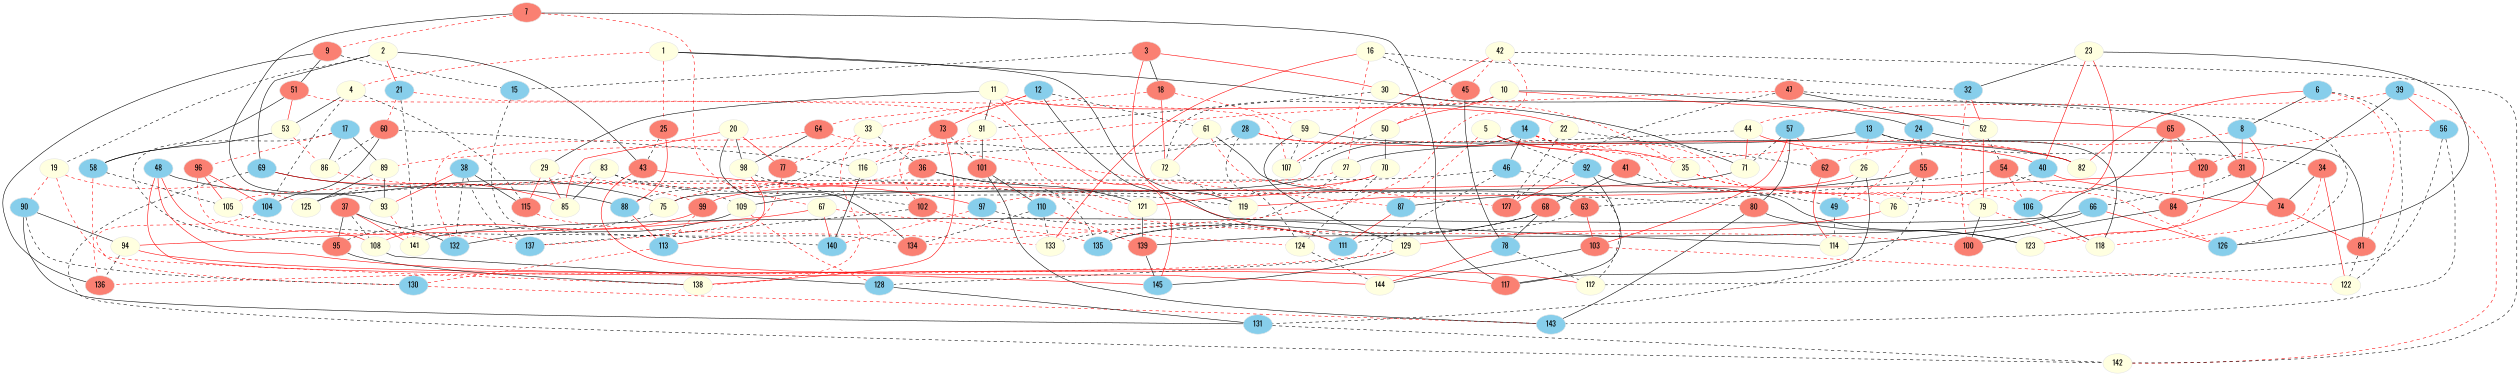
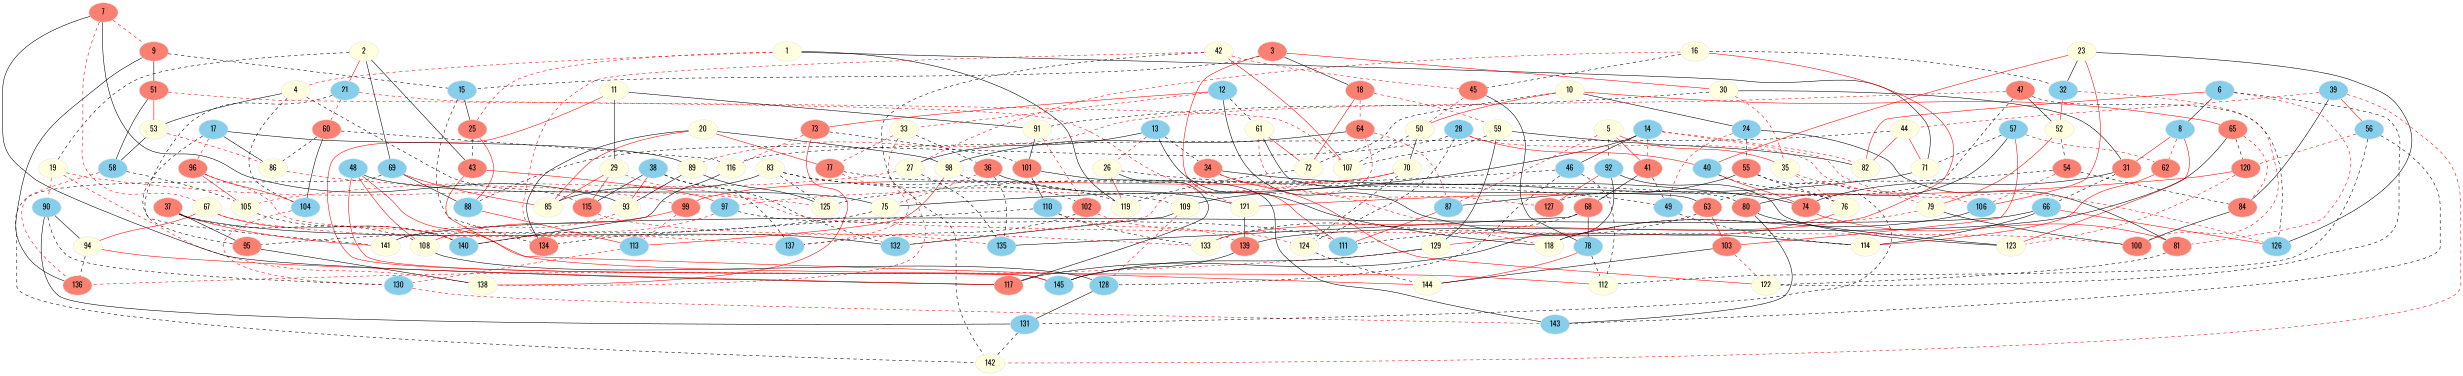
  graph {
    fontname=Oswald
    node [color=gray90 fillcolor=lightyellow fontname=Oswald style=filled]
    edge [color=black fontname=Oswald style=dashed]
    1
    4
    25 [fillcolor=salmon]
    71
    119
    53
    104 [fillcolor=skyblue]
    115 [fillcolor=salmon]
    43 [fillcolor=salmon]
    88 [fillcolor=skyblue]
    109
    2
    19
    21 [fillcolor=skyblue]
    69 [fillcolor=skyblue]
    90 [fillcolor=skyblue]
    125
    138
    60 [fillcolor=salmon]
    121
    141
    97 [fillcolor=skyblue]
    144
    85
    142
    3 [fillcolor=salmon]
    15 [fillcolor=skyblue]
    18 [fillcolor=salmon]
    30
    111 [fillcolor=skyblue]
    134 [fillcolor=salmon]
    72
    59
    64 [fillcolor=salmon]
    35
    31 [fillcolor=salmon]
    91
    86
    58 [fillcolor=skyblue]
    130 [fillcolor=skyblue]
    133
    5
    41 [fillcolor=salmon]
    87 [fillcolor=skyblue]
    92 [fillcolor=skyblue]
    76
    79
    49 [fillcolor=skyblue]
    68 [fillcolor=salmon]
    117 [fillcolor=salmon]
    123
    127 [fillcolor=salmon]
    6 [fillcolor=skyblue]
    8 [fillcolor=skyblue]
    81 [fillcolor=salmon]
    82
    122
    62 [fillcolor=salmon]
    7 [fillcolor=salmon]
    9 [fillcolor=salmon]
    67
    93
    51 [fillcolor=salmon]
    136 [fillcolor=salmon]
    135 [fillcolor=skyblue]
    94
    140 [fillcolor=skyblue]
    66 [fillcolor=skyblue]
    74 [fillcolor=salmon]
    114
    107
    24 [fillcolor=skyblue]
    10
    50
    65 [fillcolor=salmon]
    55 [fillcolor=salmon]
    70
    84 [fillcolor=salmon]
    120 [fillcolor=salmon]
    139 [fillcolor=salmon]
    11
-   22
    29
    145 [fillcolor=skyblue]
    100 [fillcolor=salmon]
    101 [fillcolor=salmon]
    102 [fillcolor=salmon]
    12 [fillcolor=skyblue]
    33
    61
    73 [fillcolor=salmon]
    77 [fillcolor=salmon]
    36 [fillcolor=salmon]
    63 [fillcolor=salmon]
    116
    13 [fillcolor=skyblue]
    26
    27
    34 [fillcolor=salmon]
    118
    105
    14 [fillcolor=skyblue]
    75
    126 [fillcolor=skyblue]
    46 [fillcolor=skyblue]
    95 [fillcolor=salmon]
    16
    32 [fillcolor=skyblue]
    45 [fillcolor=salmon]
    52
    78 [fillcolor=skyblue]
    17 [fillcolor=skyblue]
    89
    96 [fillcolor=salmon]
    99 [fillcolor=salmon]
    137 [fillcolor=skyblue]
    129
    98
    132 [fillcolor=skyblue]
    131 [fillcolor=skyblue]
    20
    80 [fillcolor=salmon]
    113 [fillcolor=skyblue]
    112
    128 [fillcolor=skyblue]
    23
    40 [fillcolor=skyblue]
    106 [fillcolor=skyblue]
    28 [fillcolor=skyblue]
    124
    54 [fillcolor=salmon]
    37 [fillcolor=salmon]
    108
    38 [fillcolor=skyblue]
    39 [fillcolor=skyblue]
    44
    56 [fillcolor=skyblue]
    143 [fillcolor=skyblue]
    42
    47 [fillcolor=salmon]
    48 [fillcolor=skyblue]
    103 [fillcolor=salmon]
    57 [fillcolor=skyblue]
    110 [fillcolor=skyblue]
    83
    1 -- 4 [color=red]
    1 -- 25 [color=red]
    1 -- 71 [style=solid]
    1 -- 119 [style=solid]
    4 -- 53 [style=solid]
    4 -- 104
    4 -- 115
    25 -- 43
    25 -- 88 [color=red style=solid]
    71 -- 109 [style=solid]
    53 -- 86 [color=red]
    53 -- 58 [style=solid]
    104 -- 130 [color=red]
    115 -- 133 [color=red]
    43 -- 97 [color=red style=solid]
    43 -- 144 [color=red style=solid]
    88 -- 113 [color=red style=solid]
    109 -- 132 [style=solid]
    109 -- 128 [color=red]
    2 -- 43 [style=solid]
    2 -- 19
    2 -- 21 [color=red style=solid]
    2 -- 69 [style=solid]
    19 -- 90 [color=red]
    19 -- 125 [color=red]
    19 -- 138 [color=red]
    21 -- 60 [color=red]
    21 -- 121 [color=red]
    21 -- 141
    69 -- 88 [style=solid]
    69 -- 85 [color=red style=solid]
    69 -- 142
    90 -- 130
    90 -- 94 [style=solid]
    90 -- 131 [style=solid]
    60 -- 104 [style=solid]
    60 -- 86
    60 -- 116
    121 -- 139 [style=solid]
    97 -- 111
    97 -- 140 [color=red]
    3 -- 15
    3 -- 18 [style=solid]
    3 -- 30 [color=red style=solid]
    3 -- 111 [color=red style=solid]
+   15 -- 25 [style=solid]
    15 -- 134
    18 -- 72 [color=red style=solid]
    18 -- 59 [color=red]
    18 -- 64 [color=red]
    30 -- 35 [color=red]
    30 -- 31 [style=solid]
    30 -- 91
    72 -- 119
    59 -- 82 [style=solid]
    59 -- 107
    59 -- 129 [style=solid]
    64 -- 87 [color=red]
    64 -- 98 [style=solid]
    64 -- 132 [color=red]
    35 -- 76 [color=red]
    35 -- 79 [color=red]
    31 -- 66
    31 -- 74 [style=solid]
    91 -- 101 [style=solid]
    91 -- 102 [color=red]
    86 -- 99 [color=red]
    58 -- 136 [color=red]
    58 -- 105
    130 -- 143 [color=red]
    5 -- 35 [color=red style=solid]
    5 -- 41 [color=red style=solid]
    5 -- 87 [color=red]
    5 -- 92
    41 -- 49
    41 -- 68 [style=solid]
    87 -- 111 [color=red style=solid]
    92 -- 117 [style=solid]
    92 -- 123 [style=solid]
    92 -- 127 [color=red style=solid]
    76 -- 129 [color=red style=solid]
    79 -- 100 [style=solid]
    79 -- 118 [color=red]
    49 -- 114
    68 -- 133
    68 -- 135 [style=solid]
    68 -- 78 [style=solid]
    6 -- 8 [style=solid]
    6 -- 81 [color=red]
    6 -- 82 [color=red style=solid]
    6 -- 122
    8 -- 31 [color=red style=solid]
    8 -- 123 [color=red style=solid]
    8 -- 62 [color=red]
    81 -- 122
    62 -- 114 [color=red style=solid]
    7 -- 117 [style=solid]
    7 -- 9 [color=red]
    7 -- 67 [color=red]
    7 -- 93 [style=solid]
    9 -- 15
    9 -- 51 [style=solid]
    9 -- 136 [style=solid]
    67 -- 135 [color=red]
    67 -- 94 [color=red style=solid]
    67 -- 140 [color=red style=solid]
    93 -- 141 [color=red]
    51 -- 53 [color=red style=solid]
    51 -- 58 [style=solid]
    51 -- 107 [color=red]
    94 -- 117 [color=red style=solid]
    94 -- 136
    66 -- 141 [style=solid]
    66 -- 114 [style=solid]
    66 -- 126 [color=red style=solid]
    74 -- 81 [color=red style=solid]
    24 -- 49 [color=red]
    24 -- 81 [style=solid]
    24 -- 55
    10 -- 72
    10 -- 24 [style=solid]
    10 -- 50 [color=red style=solid]
    10 -- 65 [color=red style=solid]
    50 -- 107
    50 -- 70 [style=solid]
    65 -- 84 [color=red]
    65 -- 120
    65 -- 139 [style=solid]
    55 -- 87 [style=solid]
    55 -- 76
    55 -- 131
    70 -- 97 [color=red]
    70 -- 99 [color=red style=solid]
    70 -- 124
    84 -- 100 [style=solid]
    120 -- 121 [color=red style=solid]
    120 -- 123 [color=red]
    139 -- 145 [style=solid]
    11 -- 91 [style=solid]
-   11 -- 22 [color=red style=solid]
    11 -- 29 [style=solid]
    11 -- 145 [color=red style=solid]
-   22 -- 127
-   22 -- 62
    29 -- 115 [color=red style=solid]
    29 -- 85 [color=red style=solid]
    29 -- 100 [color=red]
    101 -- 143 [style=solid]
    101 -- 110 [style=solid]
    102 -- 137
    102 -- 124 [color=red]
    12 -- 114 [style=solid]
    12 -- 33 [color=red]
    12 -- 61
    12 -- 73 [color=red style=solid]
    33 -- 138 [color=red]
    33 -- 77 [color=red]
    33 -- 36
    61 -- 72 [color=red style=solid]
    61 -- 127 [color=red]
    61 -- 63 [style=solid]
    73 -- 138 [color=red style=solid]
    73 -- 101
    73 -- 116 [color=red]
    77 -- 137 [color=red]
    77 -- 80
    36 -- 121 [style=solid]
    36 -- 135
    36 -- 75 [color=red]
    63 -- 111
    63 -- 103 [color=red style=solid]
    116 -- 140 [style=solid]
    13 -- 26 [color=red]
    13 -- 27 [style=solid]
    13 -- 34
    13 -- 118 [style=solid]
    26 -- 119 [color=red style=solid]
    26 -- 49
    26 -- 117 [style=solid]
    27 -- 135
    27 -- 105 [color=red]
    34 -- 122 [color=red style=solid]
    34 -- 74 [style=solid]
    34 -- 118 [color=red]
    105 -- 140
    14 -- 41 [color=red]
    14 -- 82 [color=red]
    14 -- 75 [style=solid]
    14 -- 126 [color=red]
    14 -- 46 [style=solid]
    75 -- 95
    46 -- 125
    46 -- 112
    46 -- 128
    95 -- 138 [style=solid]
    16 -- 133 [color=red style=solid]
    16 -- 27 [color=red]
    16 -- 32
    16 -- 45
    32 -- 100 [color=red]
    32 -- 52 [color=red style=solid]
    45 -- 50 [color=red]
    45 -- 78 [style=solid]
    52 -- 79 [color=red style=solid]
    52 -- 54
    78 -- 144 [color=red style=solid]
    78 -- 112
    17 -- 86 [style=solid]
    17 -- 95
    17 -- 89 [style=solid]
    17 -- 96 [color=red]
    89 -- 125 [style=solid]
    89 -- 93 [style=solid]
    96 -- 104 [color=red style=solid]
    96 -- 105 [color=red style=solid]
    96 -- 137 [color=red]
    99 -- 113 [color=red]
    99 -- 108 [color=red style=solid]
    129 -- 136 [color=red]
    129 -- 145 [style=solid]
    98 -- 102
    98 -- 113 [color=red style=solid]
    131 -- 142
    20 -- 85 [color=red style=solid]
    20 -- 134 [style=solid]
    20 -- 77 [color=red style=solid]
    20 -- 98 [style=solid]
    80 -- 123 [style=solid]
    80 -- 143 [style=solid]
    113 -- 130 [color=red]
    128 -- 131 [style=solid]
    23 -- 126 [style=solid]
    23 -- 32 [style=solid]
    23 -- 40 [color=red style=solid]
    23 -- 106 [color=red style=solid]
    40 -- 76
    40 -- 74 [color=red style=solid]
    106 -- 118 [style=solid]
    28 -- 88
    28 -- 40 [color=red style=solid]
    28 -- 106 [color=red]
    28 -- 124
    124 -- 144
    54 -- 84
    54 -- 63
    54 -- 106 [color=red]
    37 -- 141 [color=red style=solid]
    37 -- 95 [style=solid]
    37 -- 132 [style=solid]
    37 -- 108
    108 -- 128 [style=solid]
    38 -- 115 [style=solid]
    38 -- 93 [color=red style=solid]
    38 -- 137
    38 -- 132
    39 -- 142 [color=red]
    39 -- 84 [style=solid]
    39 -- 44 [color=red]
    39 -- 56 [color=red style=solid]
    44 -- 71 [color=red style=solid]
    44 -- 82 [color=red style=solid]
    44 -- 116
    56 -- 120 [color=red]
    56 -- 112
    56 -- 143
    42 -- 142
    42 -- 134 [color=red]
    42 -- 107 [color=red style=solid]
    42 -- 45 [color=red]
    47 -- 127
    47 -- 126
    47 -- 52 [style=solid]
    47 -- 89 [color=red]
    48 -- 145 [color=red style=solid]
    48 -- 75 [style=solid]
    48 -- 112 [color=red style=solid]
    48 -- 108 [color=red style=solid]
    103 -- 144 [style=solid]
    103 -- 122 [color=red]
    57 -- 71
    57 -- 62 [color=red]
    57 -- 80 [style=solid]
    57 -- 103 [color=red style=solid]
    110 -- 134
    110 -- 133
    110 -- 139 [color=red]
    83 -- 119
    83 -- 109
    83 -- 125
    83 -- 85 [style=solid]
  }
